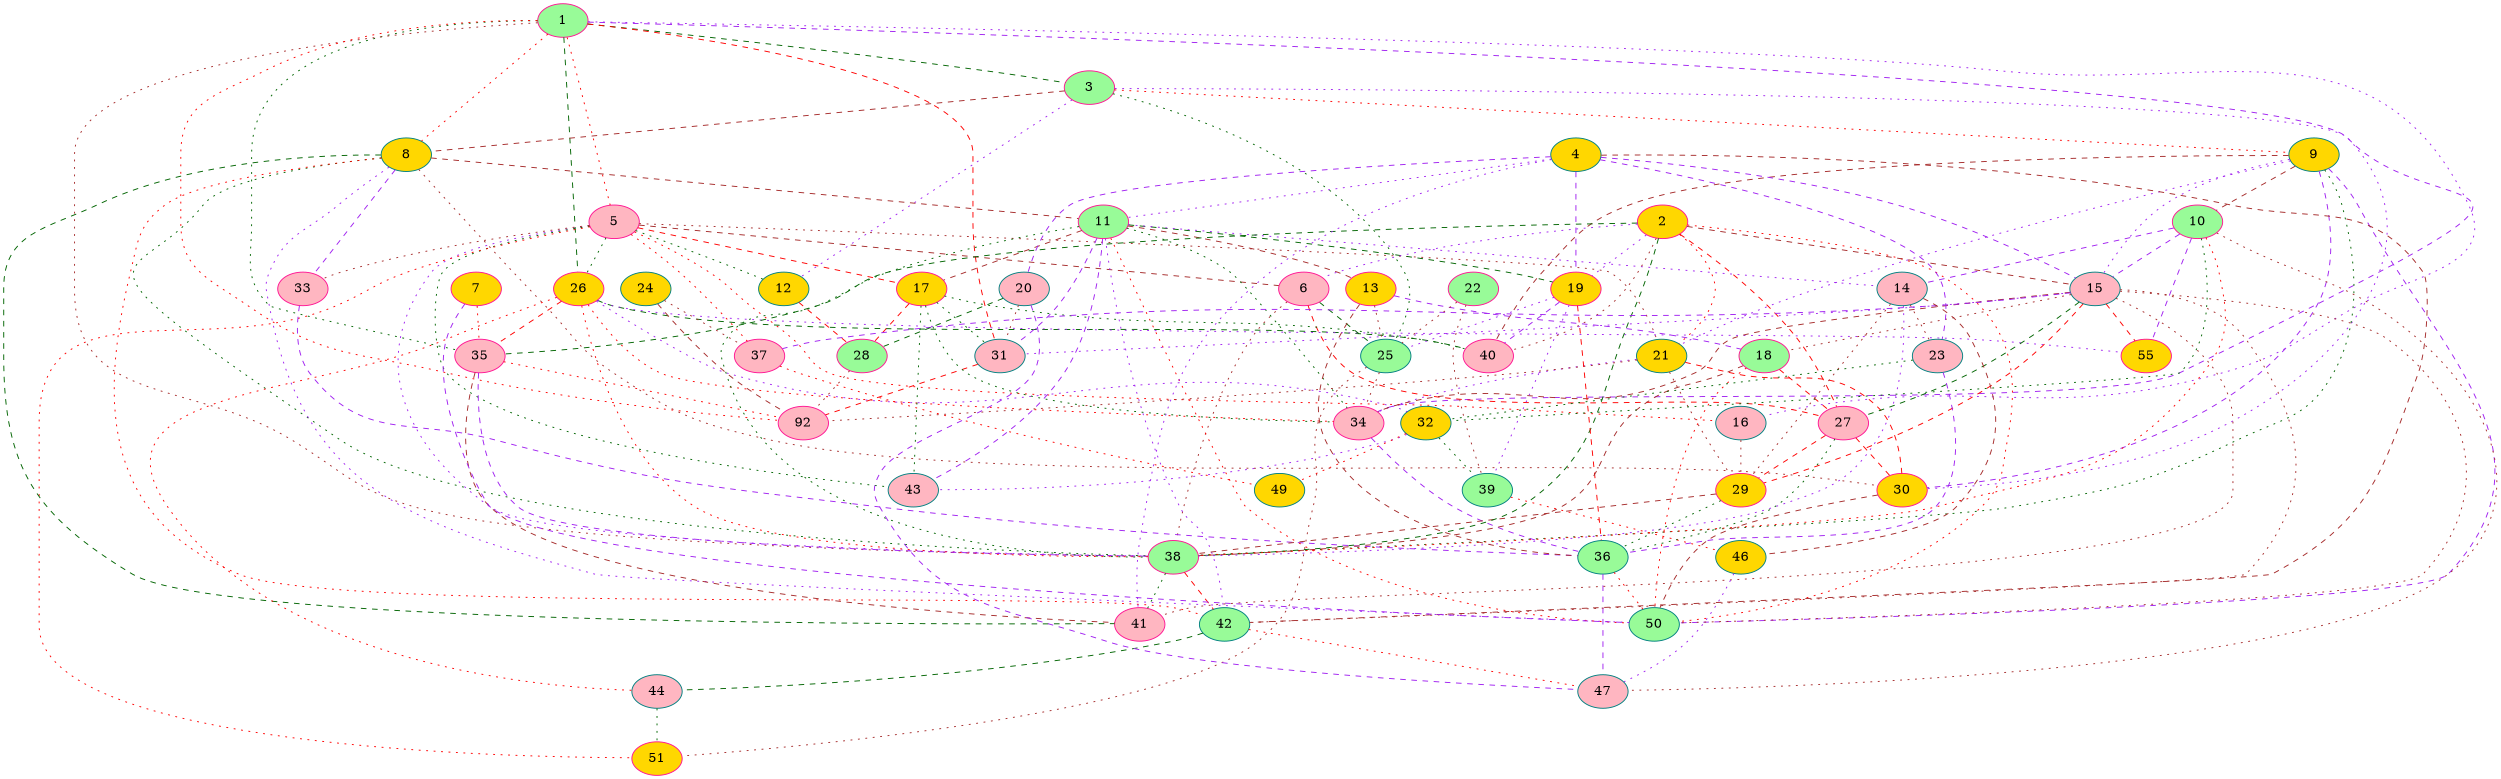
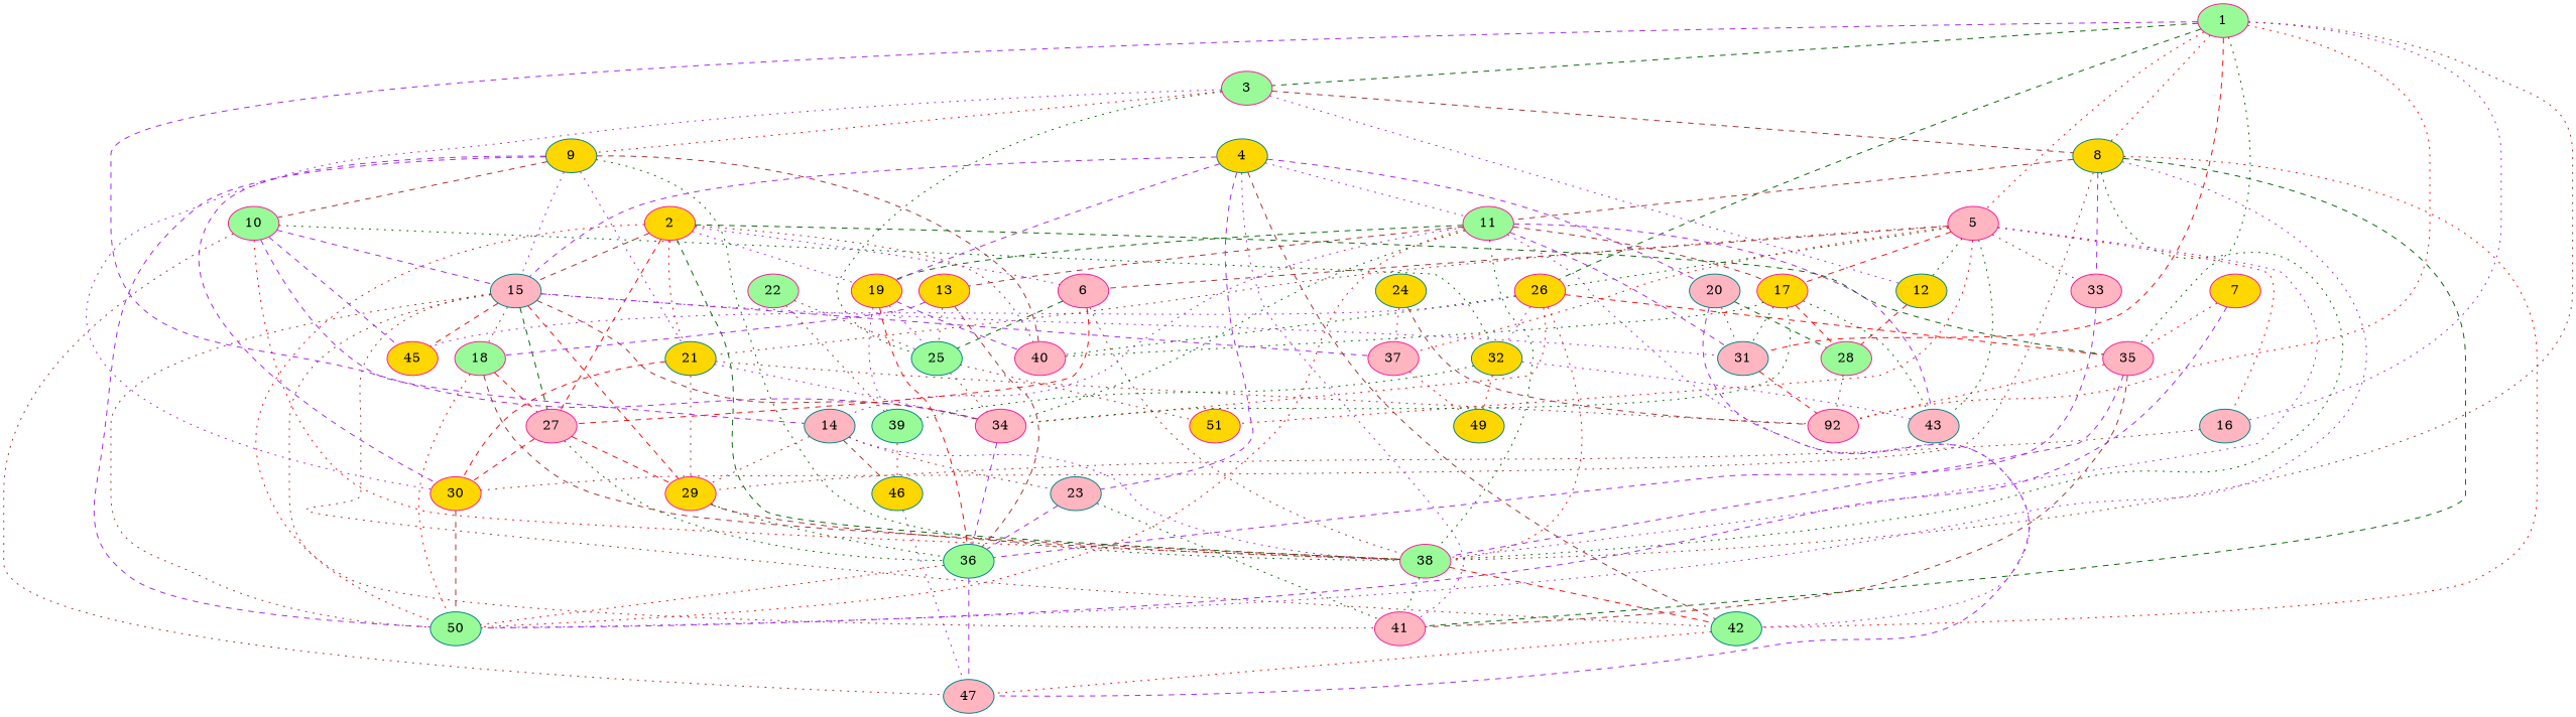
  graph {
    node [color=deeppink fillcolor=lightpink style=filled]
    edge [color=purple style=dotted weight=1.0]
    1 [fillcolor=palegreen]
    3 [fillcolor=palegreen]
    5
    8 [color=teal fillcolor=gold]
    16 [color=teal]
    26 [fillcolor=gold]
    31 [color=teal]
    34
    35
    38 [fillcolor=palegreen]
    n11 [label=92]
    9 [color=teal fillcolor=gold]
    12 [color=teal fillcolor=gold]
    25 [color=teal fillcolor=palegreen]
    30 [fillcolor=gold]
    6
    21 [color=teal fillcolor=gold]
    17 [fillcolor=gold]
    33
    37
    43 [color=teal]
    51 [fillcolor=gold]
    50 [color=teal fillcolor=palegreen]
    11 [fillcolor=palegreen]
    41
    42 [color=teal fillcolor=palegreen]
    29 [fillcolor=gold]
    40
    32 [color=teal fillcolor=gold]
-   45 [fillcolor=gold label=55]
-   44 [color=teal]
+   45 [fillcolor=gold]
    36 [color=teal fillcolor=palegreen]
    2 [fillcolor=gold]
    15 [color=teal]
    19 [fillcolor=gold]
    27
    18 [fillcolor=palegreen]
    39 [color=teal fillcolor=palegreen]
    10 [fillcolor=palegreen]
    28 [fillcolor=palegreen]
    4 [color=teal fillcolor=gold]
    20 [color=teal]
    23 [color=teal]
    14 [color=teal]
    13 [fillcolor=gold]
    47 [color=teal]
    49 [color=teal fillcolor=gold]
    7 [fillcolor=gold]
    46 [color=teal fillcolor=gold]
    22 [fillcolor=palegreen]
    24 [color=teal fillcolor=gold]
    1 -- 3 [color=darkgreen style=dashed]
    1 -- 5 [color=red]
    1 -- 8 [color=red]
    1 -- 16
    1 -- 26 [color=darkgreen style=dashed]
    1 -- 31 [color=red style=dashed]
    1 -- 34 [style=dashed]
    1 -- 35 [color=darkgreen weight=2.0]
    1 -- 38 [color=brown]
    1 -- n11 [color=red]
    3 -- 8 [color=brown style=dashed]
    3 -- 9 [color=red]
    3 -- 12
    3 -- 25 [color=darkgreen]
    3 -- 30
    5 -- 16 [color=red]
    5 -- 26 [color=darkgreen weight=2.0]
    5 -- 38 [weight=2.0]
    5 -- 12 [color=darkgreen]
    5 -- 6 [color=brown style=dashed]
    5 -- 21 [color=brown]
    5 -- 17 [color=red style=dashed]
    5 -- 33 [color=brown]
    5 -- 37 [color=red]
    5 -- 43 [color=darkgreen weight=2.0]
    5 -- 51 [color=red]
    8 -- 38 [color=darkgreen]
    8 -- 30 [color=brown weight=2.0]
    8 -- 33 [style=dashed]
    8 -- 50
    8 -- 11 [color=brown style=dashed]
    8 -- 41 [color=darkgreen style=dashed]
    8 -- 42 [color=red]
    16 -- 29 [color=brown weight=2.0]
    26 -- 34 [color=red]
    26 -- 35 [color=red style=dashed]
    26 -- 38 [color=red]
-   26 -- 40 [color=darkgreen style=dashed]
+   26 -- 40 [color=darkgreen]
    26 -- 32
    26 -- 45
-   26 -- 44 [color=red]
    31 -- n11 [color=red style=dashed]
    34 -- 36 [style=dashed]
    35 -- 38 [style=dashed]
    35 -- n11 [color=red]
    35 -- 41 [color=brown style=dashed]
    38 -- 41 [color=darkgreen]
    38 -- 42 [color=red style=dashed]
    9 -- 38 [color=darkgreen weight=2.0]
    9 -- 30 [style=dashed weight=2.0]
    9 -- 21
    9 -- 50 [style=dashed]
    9 -- 40 [color=brown style=dashed]
    9 -- 15
    9 -- 10 [color=brown style=dashed]
    12 -- 28 [color=red style=dashed]
    25 -- 34 [color=brown]
    25 -- 51 [color=brown]
    30 -- 50 [color=brown style=dashed]
    6 -- 38 [color=brown weight=2.0]
    6 -- 25 [color=darkgreen style=dashed]
    6 -- 27 [color=red style=dashed]
    21 -- 34
    21 -- n11 [color=brown]
    21 -- 30 [color=red style=dashed]
    21 -- 29 [color=brown]
    17 -- 31 [color=darkgreen]
    17 -- 34 [color=darkgreen weight=2.0]
    17 -- 43 [color=darkgreen]
    17 -- 40 [color=darkgreen]
    17 -- 28 [color=red style=dashed]
    33 -- 36 [style=dashed]
    37 -- 49 [color=red]
    11 -- 31 [style=dashed weight=2.0]
    11 -- 34 [color=darkgreen]
    11 -- 38 [color=darkgreen weight=3.0]
    11 -- 17 [color=brown style=dashed weight=2.0]
    11 -- 43 [style=dashed]
    11 -- 50 [color=red]
    11 -- 42
    11 -- 19 [color=darkgreen style=dashed]
    11 -- 14
    11 -- 13 [color=brown style=dashed]
-   42 -- 44 [color=darkgreen style=dashed]
    42 -- 47 [color=red]
    29 -- 38 [color=brown style=dashed weight=2.0]
    29 -- 36 [color=darkgreen]
    32 -- 43
    32 -- 39 [color=darkgreen]
    32 -- 49 [color=red]
-   44 -- 51 [color=darkgreen]
    36 -- 50 [color=red]
    36 -- 47 [style=dashed]
    2 -- 35 [color=darkgreen style=dashed]
    2 -- 38 [color=darkgreen style=dashed]
    2 -- 6
    2 -- 21 [color=red]
    2 -- 50 [color=red]
    2 -- 40 [color=brown weight=2.0]
    2 -- 15 [color=brown style=dashed]
    2 -- 19
    2 -- 27 [color=red style=dashed]
    15 -- 31
    15 -- 34 [color=brown style=dashed]
    15 -- 37 [style=dashed]
    15 -- 50 [color=brown]
    15 -- 41 [color=brown weight=2.0]
    15 -- 42 [color=brown]
    15 -- 29 [color=red style=dashed]
    15 -- 45 [color=red style=dashed]
    15 -- 27 [color=darkgreen style=dashed]
    15 -- 18 [color=brown]
    19 -- 25
    19 -- 40 [style=dashed]
    19 -- 36 [color=red style=dashed]
    19 -- 39
    27 -- 30 [color=red style=dashed]
    27 -- 29 [color=red style=dashed]
    27 -- 36 [color=darkgreen]
    18 -- 38 [color=brown style=dashed]
    18 -- 50 [color=red]
    18 -- 27 [color=red style=dashed]
    39 -- 46 [color=red]
    10 -- 38 [color=red]
    10 -- 32 [color=darkgreen]
    10 -- 45 [style=dashed]
    10 -- 15 [style=dashed]
    10 -- 14 [style=dashed]
    10 -- 47 [color=brown]
    28 -- n11 [color=brown]
    4 -- 11
    4 -- 41
    4 -- 42 [color=brown style=dashed]
    4 -- 15 [style=dashed]
    4 -- 19 [style=dashed]
    4 -- 20 [style=dashed]
    4 -- 23 [style=dashed]
    20 -- 31 [color=brown]
    20 -- 28 [color=darkgreen style=dashed]
    20 -- 47 [style=dashed]
-   23 -- 32 [color=darkgreen weight=2.0]
+   23 -- 41 [color=darkgreen weight=2.0]
    23 -- 36 [style=dashed]
    14 -- 38 [weight=2.0]
    14 -- 29 [color=brown]
    14 -- 23 [color=brown]
    14 -- 46 [color=brown style=dashed]
    13 -- 25 [color=brown]
    13 -- 36 [color=brown style=dashed]
    13 -- 18 [style=dashed]
    7 -- 35 [color=red]
    7 -- 50 [style=dashed]
    46 -- 47
    22 -- 25 [color=brown]
    22 -- 39 [color=brown]
    24 -- n11 [color=brown style=dashed]
    24 -- 37 [color=brown]
  }
